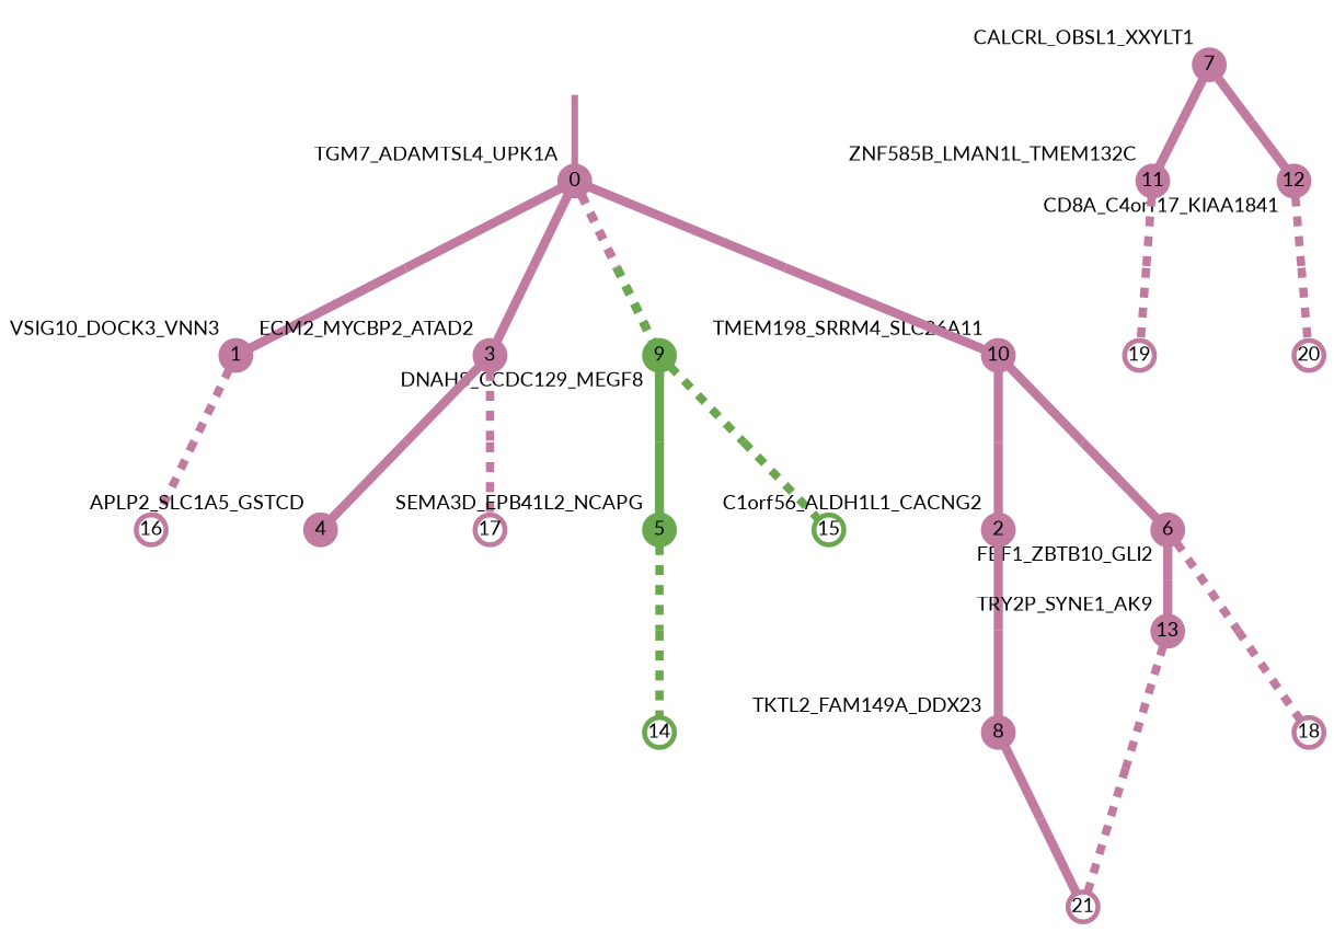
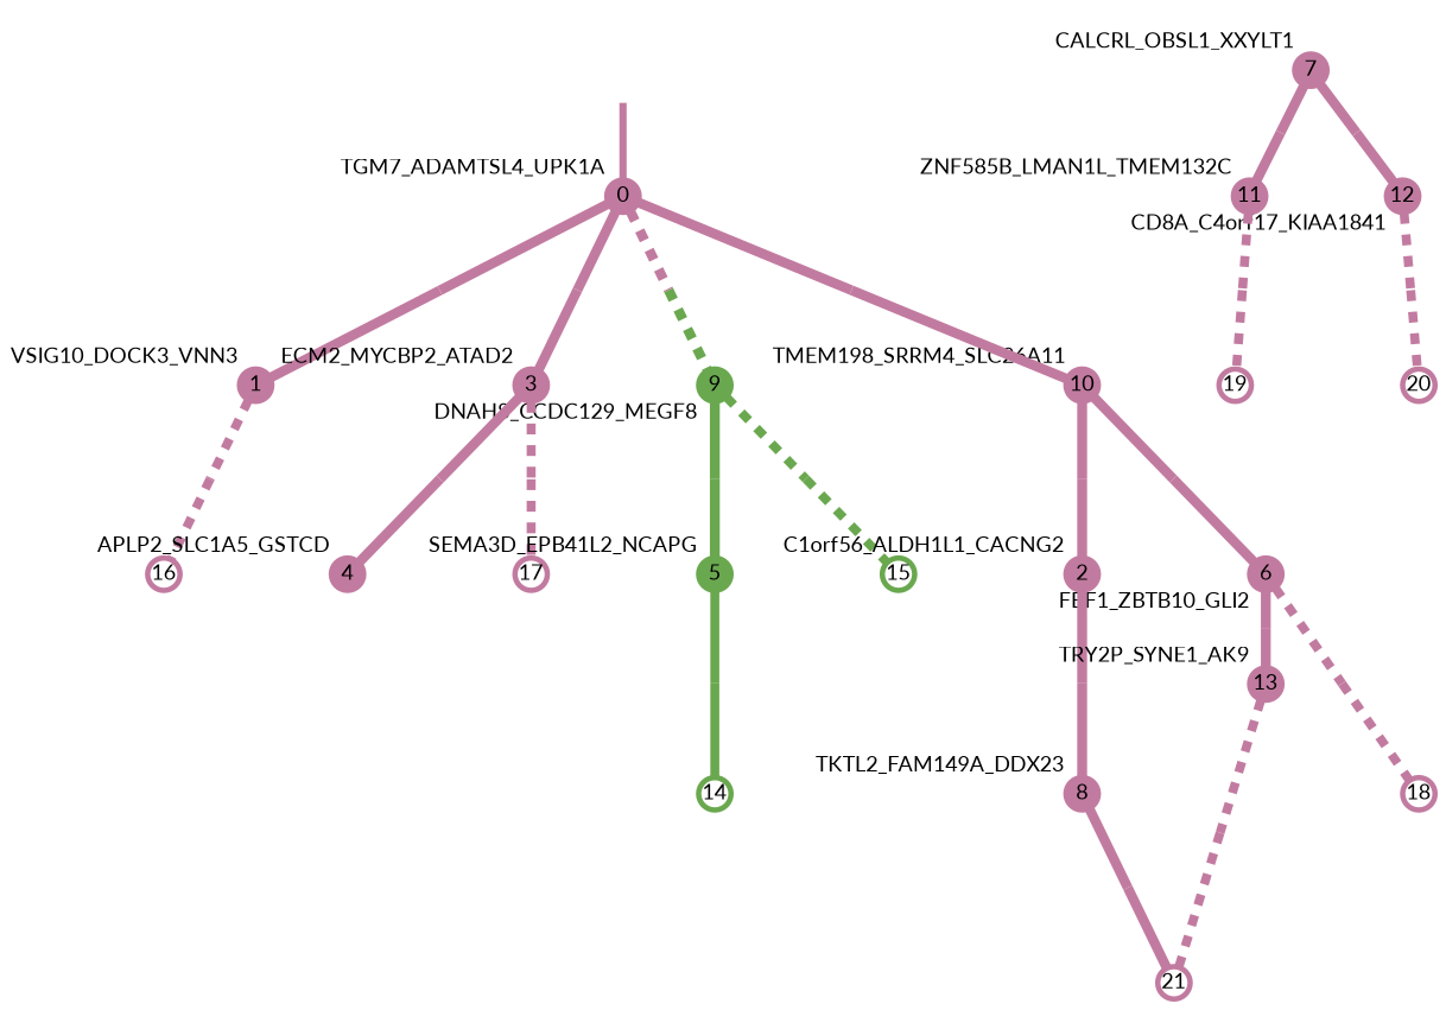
  strict digraph {
    forcelabels=true
    nodesep=0.7
    rankdir=TB
    ranksep=0.6
    splines=false
    node [color="#c27ba0ff" fillcolor="#c27ba0ff" fixedsize=true fontname=Lato fontsize="12pt" penwidth=3 shape=circle style=filled]
    edge [arrowsize=0 color="#c27ba0ff;0.5:#c27ba0ff" minlen=2.0 penwidth=5.5 style=solid]
    0 [height=0.25 xlabel=TGM7_ADAMTSL4_UPK1A]
    1 [height=0.25 xlabel=VSIG10_DOCK3_VNN3]
    3 [height=0.25 xlabel=ECM2_MYCBP2_ATAD2]
    9 [color="#6aa84fff" fillcolor="#6aa84fff" height=0.25 xlabel=DNAH8_CCDC129_MEGF8]
    10 [height=0.25 xlabel=TMEM198_SRRM4_SLC26A11]
    16 [height=0.25 style=solid]
    4 [height=0.25 xlabel=APLP2_SLC1A5_GSTCD]
    17 [height=0.25 style=solid]
    5 [color="#6aa84fff" fillcolor="#6aa84fff" height=0.25 xlabel=SEMA3D_EPB41L2_NCAPG]
    15 [color="#6aa84fff" fillcolor="#6aa84fff" height=0.25 style=solid]
    2 [height=0.25 xlabel=C1orf56_ALDH1L1_CACNG2]
    6 [height=0.25 xlabel=FBF1_ZBTB10_GLI2]
    14 [color="#6aa84fff" fillcolor="#6aa84fff" height=0.25 style=solid]
    8 [height=0.25 xlabel=TKTL2_FAM149A_DDX23]
    13 [height=0.25 xlabel=TRY2P_SYNE1_AK9]
    18 [height=0.25 style=solid]
    21 [height=0.25 style=solid]
    7 [height=0.25 xlabel=CALCRL_OBSL1_XXYLT1]
    11 [height=0.25 xlabel=ZNF585B_LMAN1L_TMEM132C]
    12 [height=0.25 xlabel=CD8A_C4orf17_KIAA1841]
    19 [height=0.25 style=solid]
    20 [height=0.25 style=solid]
    normal [style=invis xlabel=TGM7_ADAMTSL4_UPK1A color="" fillcolor="" fixedsize="" fontname="" fontsize="" shape=""]
    0 -> 1
    0 -> 3
    0 -> 9 [color="#c27ba0ff;0.5:#6aa84fff" style=dashed]
    0 -> 10
    1 -> 16 [penwidth=5 style=dashed]
    3 -> 4
    3 -> 17 [penwidth=5 style=dashed]
    9 -> 5 [color="#6aa84fff;0.5:#6aa84fff"]
    9 -> 15 [color="#6aa84fff;0.5:#6aa84fff" penwidth=5 style=dashed]
    10 -> 2
    10 -> 6
-   5 -> 14 [color="#6aa84fff;0.5:#6aa84fff" penwidth=5 style=dashed]
+   5 -> 14 [color="#6aa84fff;0.5:#6aa84fff" penwidth=5]
    2 -> 8
    6 -> 13 [minlen=1.0]
    6 -> 18 [penwidth=5 style=dashed]
    8 -> 21
    13 -> 21 [penwidth=5 style=dashed]
    7 -> 11 [minlen=1.6000001430511475]
    7 -> 12 [minlen=1.0]
    11 -> 19 [penwidth=5 style=dashed]
    12 -> 20 [penwidth=5 style=dashed]
    normal -> 0 [color="#c27ba0ff" penwidth=4 minlen=""]
  }
